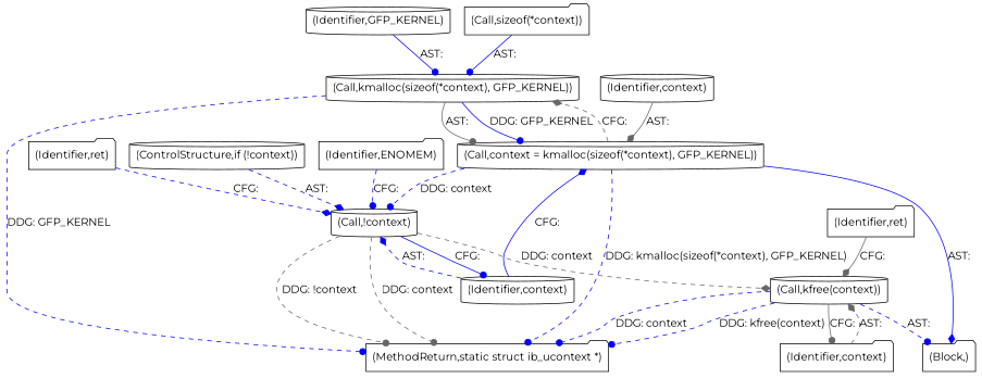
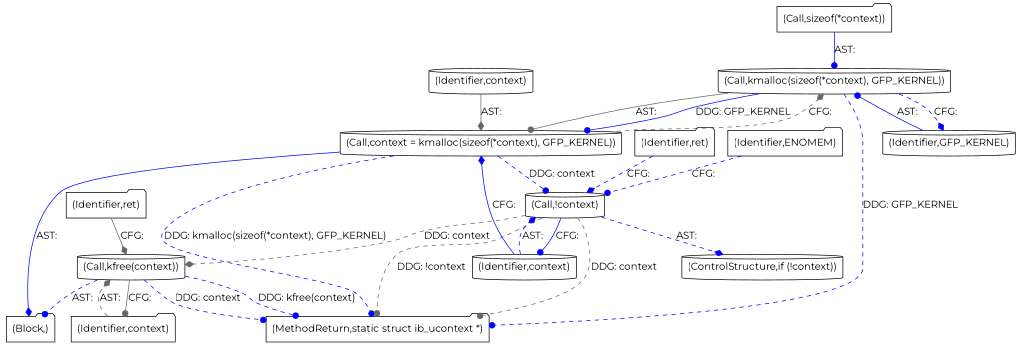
  digraph {
    fontname=Montserrat
    node [fontname=Montserrat shape=cylinder]
    edge [arrowhead=dot color=blue fontname=Montserrat style=dashed]
    n1 [label="(Call,kmalloc(sizeof(*context), GFP_KERNEL))"]
    n2 [label="(Call,context = kmalloc(sizeof(*context), GFP_KERNEL))"]
    n3 [label="(Identifier,GFP_KERNEL)"]
    n4 [label="(MethodReturn,static struct ib_ucontext *)" shape=folder]
    n5 [label="(Call,!context)"]
    n6 [label="(Block,)" shape=folder]
    n7 [label="(Call,kfree(context))"]
    n8 [label="(ControlStructure,if (!context))"]
    n9 [label="(Identifier,context)"]
    n10 [label="(Identifier,context)" shape=folder]
    n11 [label="(Identifier,ret)" shape=folder]
    n12 [label="(Identifier,ENOMEM)" shape=folder]
    n13 [label="(Identifier,ret)" shape=folder]
    n14 [label="(Identifier,context)"]
    n15 [label="(Call,sizeof(*context))" shape=folder]
    n1 -> n2 [color=gray40 label="AST: " style=solid]
    n1 -> n2 [label="DDG: GFP_KERNEL" style=solid]
+   n1 -> n3 [arrowhead=diamond label="CFG: "]
    n1 -> n4 [label="DDG: GFP_KERNEL"]
    n2 -> n1 [arrowhead=diamond color=gray40 label="CFG: "]
    n2 -> n4 [label="DDG: kmalloc(sizeof(*context), GFP_KERNEL)"]
    n2 -> n5 [label="DDG: context"]
    n2 -> n6 [arrowhead=diamond label="AST: " style=solid]
    n3 -> n1 [label="AST: " style=solid]
    n5 -> n4 [color=gray40 label="DDG: !context"]
    n5 -> n4 [color=gray40 label="DDG: context"]
    n5 -> n7 [arrowhead=diamond color=gray40 label="DDG: context"]
-   n8 -> n5 [arrowhead=diamond label="AST: "]
+   n5 -> n8 [arrowhead=diamond label="AST: "]
    n5 -> n9 [label="CFG: " style=solid]
    n7 -> n4 [label="DDG: context"]
    n7 -> n4 [label="DDG: kfree(context)"]
    n7 -> n6 [label="AST: "]
    n7 -> n10 [color=gray40 label="CFG: " style=solid]
    n9 -> n2 [arrowhead=diamond label="CFG: " style=solid]
    n9 -> n5 [arrowhead=diamond label="AST: "]
    n10 -> n7 [arrowhead=diamond color=gray40 label="AST: "]
    n11 -> n7 [arrowhead=diamond color=gray40 label="CFG: " style=solid]
    n12 -> n5 [label="CFG: "]
    n13 -> n5 [arrowhead=diamond label="CFG: "]
    n14 -> n2 [arrowhead=diamond color=gray40 label="AST: " style=solid]
    n15 -> n1 [label="AST: " style=solid]
  }
